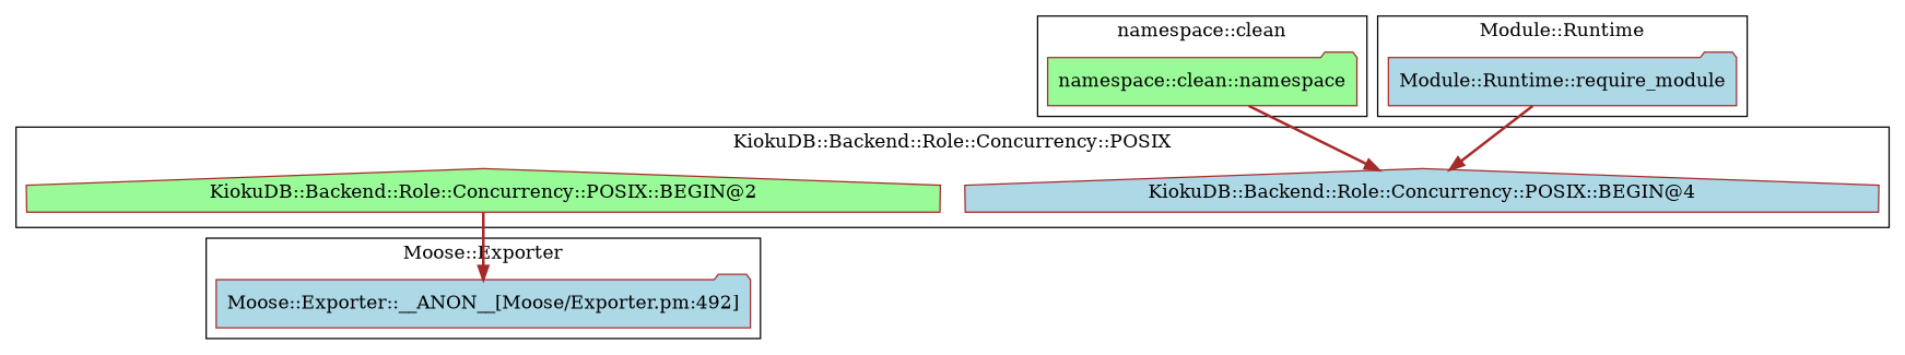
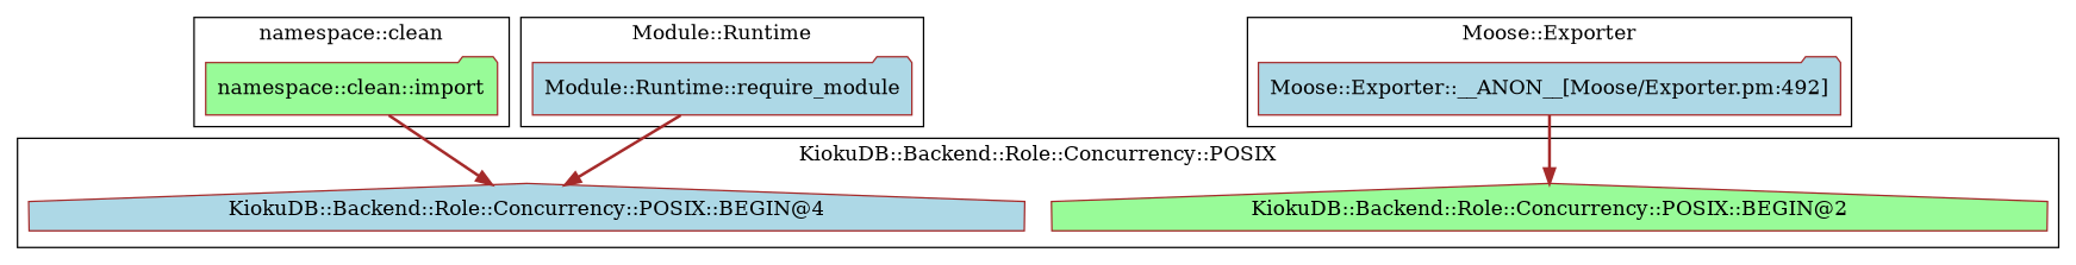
  digraph {
    node [color=brown fillcolor=lightblue shape=folder style=filled]
    edge [color=brown style=bold]
    "KiokuDB::Backend::Role::Concurrency::POSIX::BEGIN@4" [shape=house]
    "KiokuDB::Backend::Role::Concurrency::POSIX::BEGIN@2" [fillcolor=palegreen shape=house]
-   "namespace::clean::import" [fillcolor=palegreen label="namespace::clean::namespace"]
+   "namespace::clean::import" [fillcolor=palegreen]
    "Module::Runtime::require_module"
    "Moose::Exporter::__ANON__[Moose/Exporter.pm:492]"
    subgraph cluster_1 {
      label="KiokuDB::Backend::Role::Concurrency::POSIX"
      "KiokuDB::Backend::Role::Concurrency::POSIX::BEGIN@4"
      "KiokuDB::Backend::Role::Concurrency::POSIX::BEGIN@2"
    }
    subgraph cluster_2 {
      label="namespace::clean"
      "namespace::clean::import"
    }
    subgraph cluster_3 {
      label="Module::Runtime"
      "Module::Runtime::require_module"
    }
    subgraph cluster_4 {
      label="Moose::Exporter"
      "Moose::Exporter::__ANON__[Moose/Exporter.pm:492]"
    }
-   "KiokuDB::Backend::Role::Concurrency::POSIX::BEGIN@2" -> "Moose::Exporter::__ANON__[Moose/Exporter.pm:492]"
+   "Moose::Exporter::__ANON__[Moose/Exporter.pm:492]" -> "KiokuDB::Backend::Role::Concurrency::POSIX::BEGIN@2"
    "namespace::clean::import" -> "KiokuDB::Backend::Role::Concurrency::POSIX::BEGIN@4"
    "Module::Runtime::require_module" -> "KiokuDB::Backend::Role::Concurrency::POSIX::BEGIN@4"
  }
